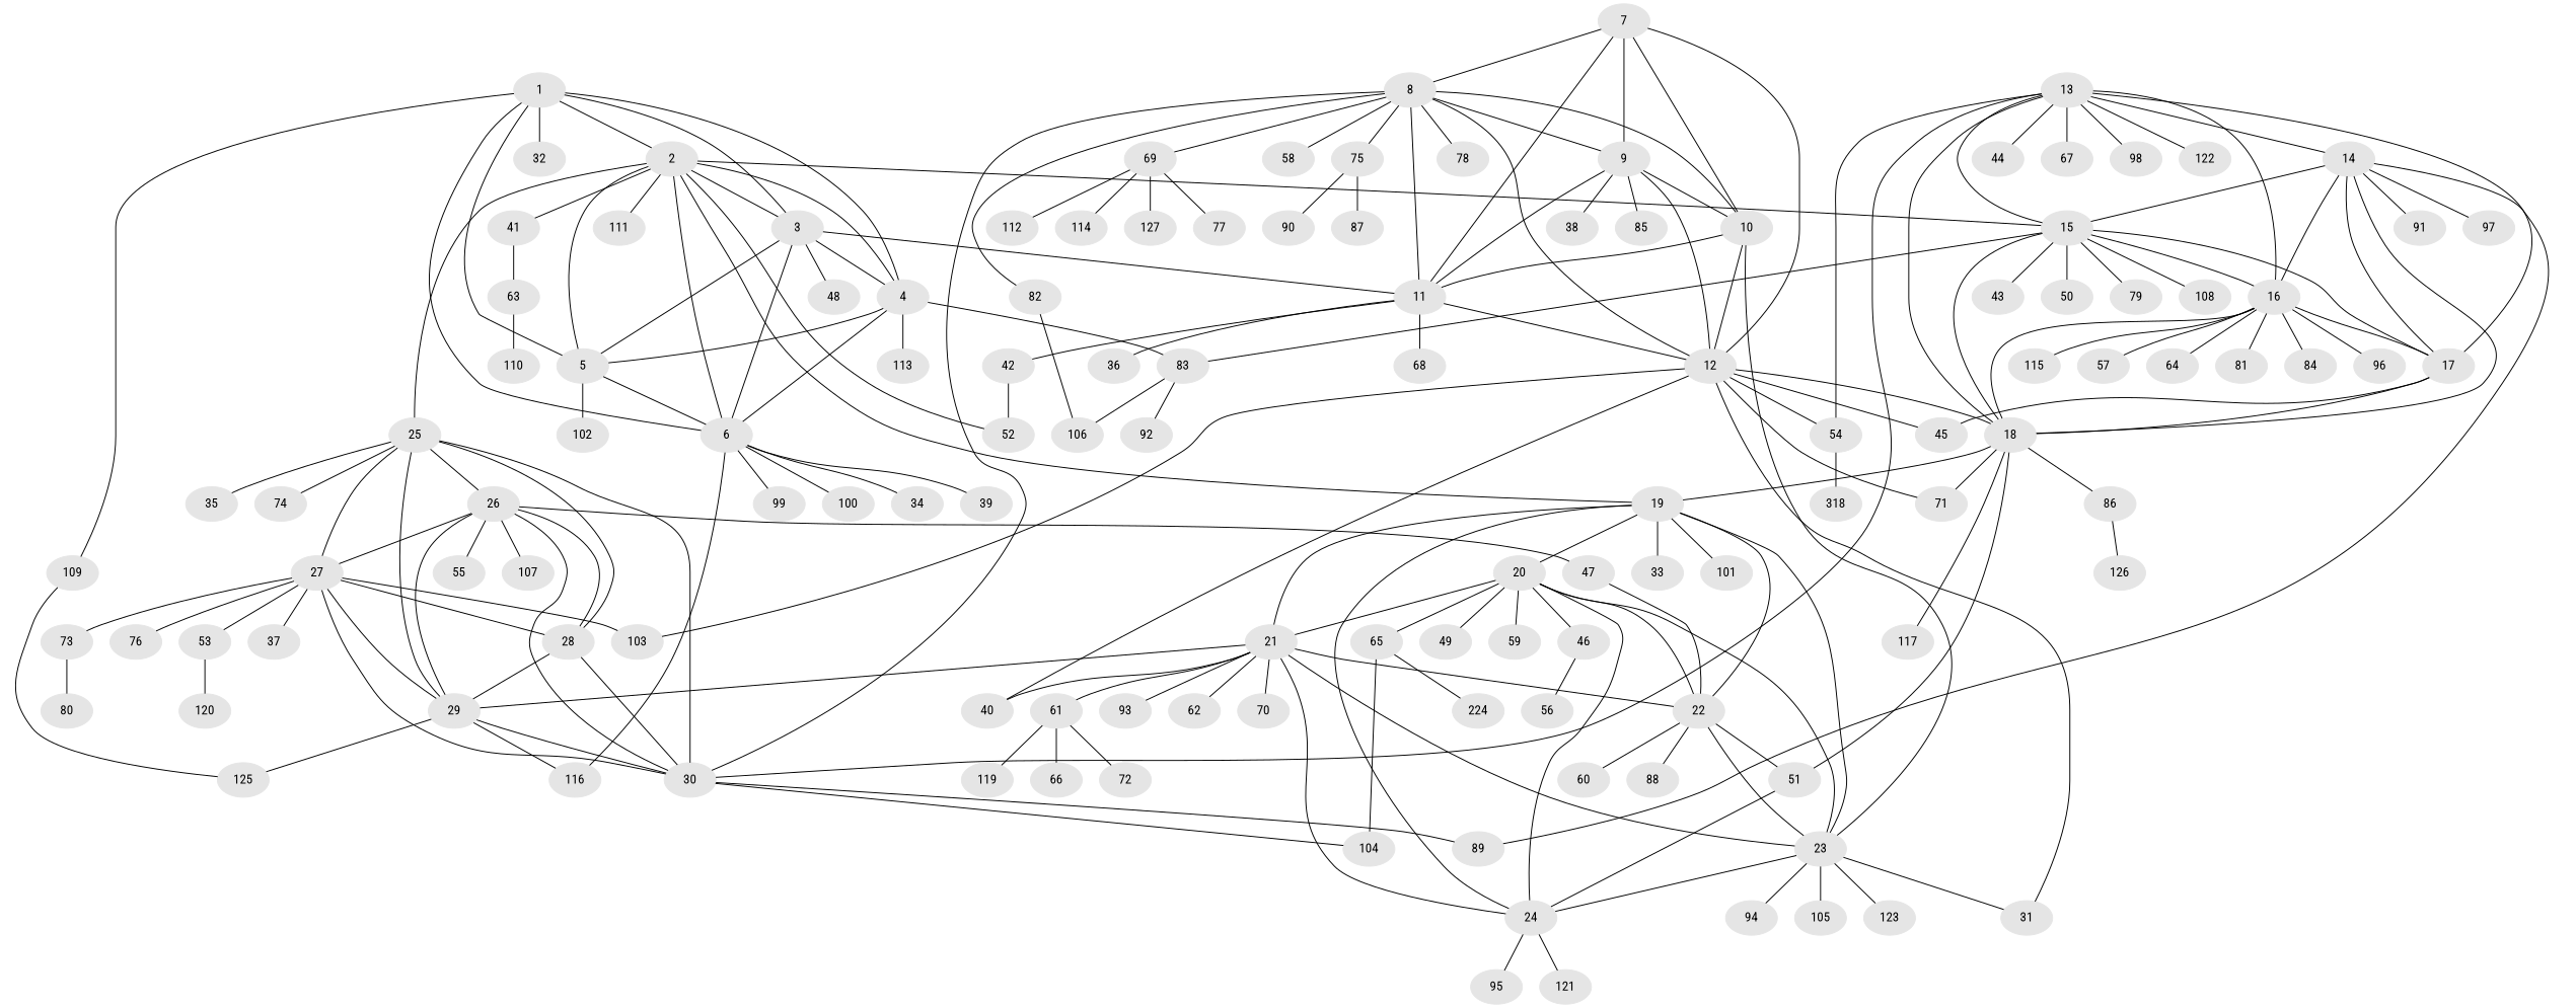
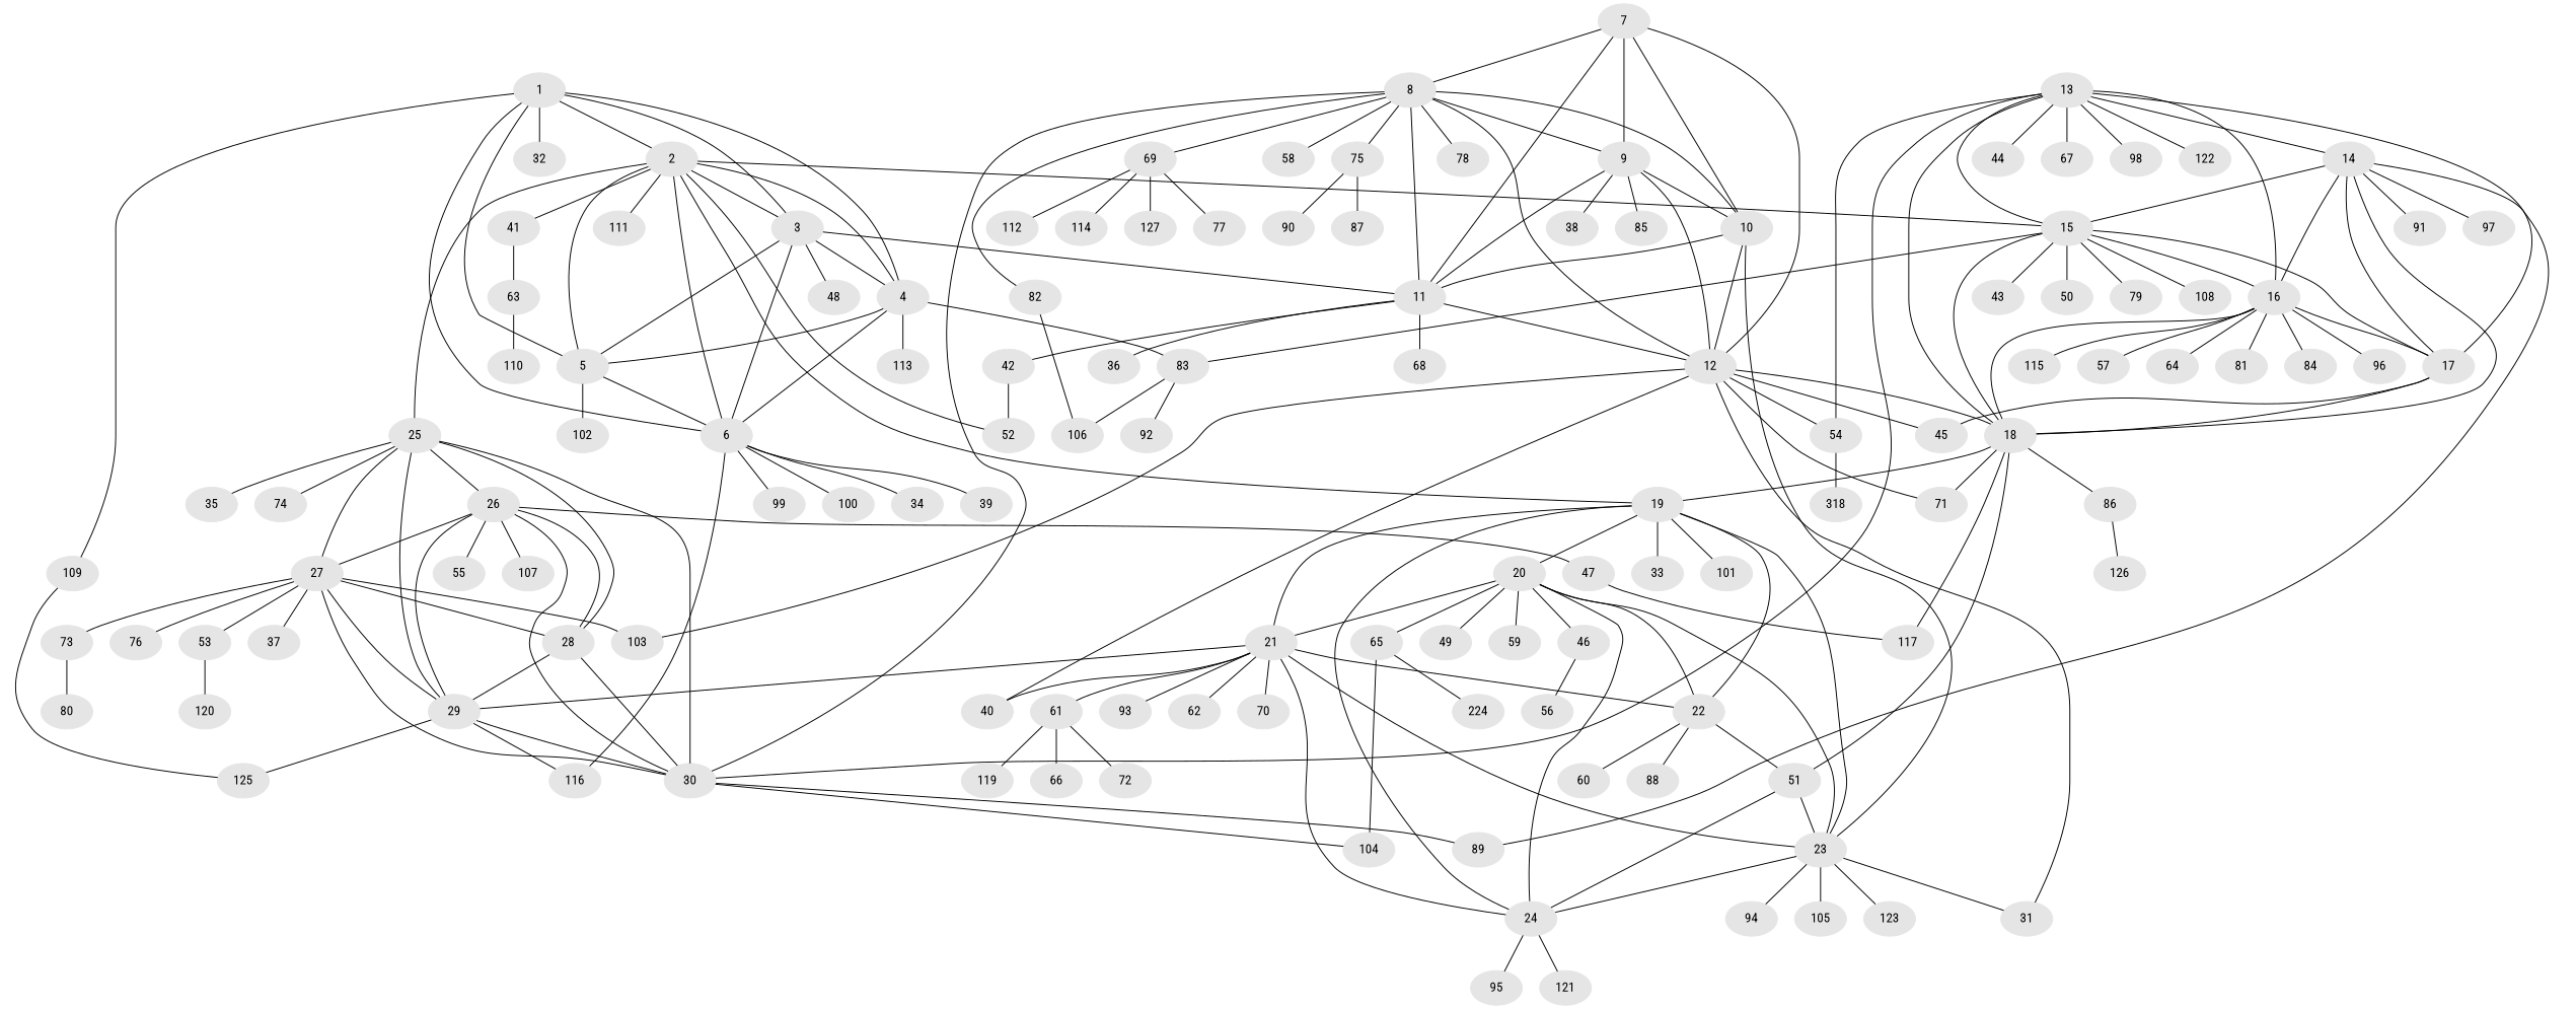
  graph {
    fontname="Roboto Condensed"
    node [color=gray90 fontname="Roboto Condensed" style=filled]
    edge [fontname="Roboto Condensed"]
    1
    2
    3
    4
    5
    6
    32
    109
    15
    19
    25
    41
    52
    111
    11
    48
    83
    113
    102
    34
    39
    99
    100
    116
    125
    18
    16
    17
    43
    50
    79
    108
    23
    20
    21
    22
    24
    33
    101
    30
    29
    26
    27
    28
    35
    74
    63
    12
    36
    42
    68
    106
    92
    7
    8
    9
    10
    58
    69
    75
    78
    82
    38
    85
    31
    40
    45
    54
    71
    103
    89
    104
    77
    112
    114
    127
    87
    90
    94
    105
    123
    51
    86
    117
    n85 [label=318]
    13
    14
    44
    67
    98
    122
    91
    97
    57
    64
    81
    84
    96
    115
    126
    46
    49
    59
    65
    61
    62
    70
    93
    60
    88
    95
    121
    56
    n114 [label=224]
    66
    72
    119
    47
    55
    107
    37
    53
    73
    76
    120
    80
    110
    1 -- 2
    1 -- 3
    1 -- 4
    1 -- 5
    1 -- 6
    1 -- 32
    1 -- 109
    2 -- 3
    2 -- 4
    2 -- 5
    2 -- 6
    2 -- 15
    2 -- 19
    2 -- 25
    2 -- 41
    2 -- 52
    2 -- 111
    3 -- 4
    3 -- 5
    3 -- 6
    3 -- 11
    3 -- 48
    4 -- 5
    4 -- 6
    4 -- 83
    4 -- 113
    5 -- 6
    5 -- 102
    6 -- 34
    6 -- 39
    6 -- 99
    6 -- 100
    6 -- 116
    109 -- 125
    15 -- 83
    15 -- 18
    15 -- 16
    15 -- 17
    15 -- 43
    15 -- 50
    15 -- 79
    15 -- 108
    19 -- 23
    19 -- 20
    19 -- 21
    19 -- 22
    19 -- 24
    19 -- 33
    19 -- 101
    25 -- 30
    25 -- 29
    25 -- 26
    25 -- 27
    25 -- 28
    25 -- 35
    25 -- 74
    41 -- 63
    11 -- 12
    11 -- 36
    11 -- 42
    11 -- 68
    83 -- 106
    83 -- 92
    18 -- 19
    18 -- 71
    18 -- 51
    18 -- 86
    18 -- 117
    16 -- 18
    16 -- 17
    16 -- 57
    16 -- 64
    16 -- 81
    16 -- 84
    16 -- 96
    16 -- 115
    17 -- 18
    17 -- 45
    23 -- 24
    23 -- 31
    23 -- 94
    23 -- 105
    23 -- 123
    20 -- 23
    20 -- 21
    20 -- 22
    20 -- 24
    20 -- 46
    20 -- 49
    20 -- 59
    20 -- 65
    21 -- 23
    21 -- 22
    21 -- 24
    21 -- 29
    21 -- 40
    21 -- 61
    21 -- 62
    21 -- 70
    21 -- 93
-   22 -- 23
+   51 -- 23
    22 -- 51
    22 -- 60
    22 -- 88
    24 -- 95
    24 -- 121
    30 -- 89
    30 -- 104
    29 -- 116
    29 -- 125
    29 -- 30
    26 -- 30
    26 -- 29
    26 -- 27
    26 -- 28
    26 -- 47
    26 -- 55
    26 -- 107
    27 -- 30
    27 -- 29
    27 -- 28
    27 -- 103
    27 -- 37
    27 -- 53
    27 -- 73
    27 -- 76
    28 -- 30
    28 -- 29
    63 -- 110
    12 -- 18
    12 -- 31
    12 -- 40
    12 -- 45
    12 -- 54
    12 -- 71
    12 -- 103
    42 -- 52
    7 -- 11
    7 -- 12
    7 -- 8
    7 -- 9
    7 -- 10
    8 -- 11
    8 -- 30
    8 -- 12
    8 -- 9
    8 -- 10
    8 -- 58
    8 -- 69
    8 -- 75
    8 -- 78
    8 -- 82
    9 -- 11
    9 -- 12
    9 -- 10
    9 -- 38
    9 -- 85
    10 -- 11
    10 -- 23
    10 -- 12
    69 -- 77
    69 -- 112
    69 -- 114
    69 -- 127
    75 -- 87
    75 -- 90
    82 -- 106
    54 -- n85
    51 -- 24
    86 -- 126
    13 -- 15
    13 -- 18
    13 -- 16
    13 -- 17
    13 -- 30
    13 -- 54
    13 -- 14
    13 -- 44
    13 -- 67
    13 -- 98
    13 -- 122
    14 -- 15
    14 -- 18
    14 -- 16
    14 -- 17
    14 -- 89
    14 -- 91
    14 -- 97
    46 -- 56
    65 -- 104
    65 -- n114
    61 -- 66
    61 -- 72
    61 -- 119
-   47 -- 22
+   47 -- 117
    53 -- 120
    73 -- 80
  }
